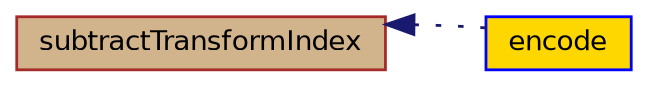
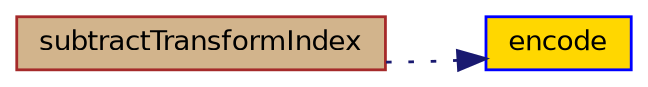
  digraph {
    rankdir=LR
    node [fontname=Helvetica fontsize=10 shape=box style=filled]
    n1 [color=brown fillcolor=tan fontcolor=black height=0.2 label=subtractTransformIndex width=0.4]
    n2 [color=blue height=0.2 label=encode width=0.4 fillcolor=gold]
-   n2 -> n1 [color=midnightblue fontname=Helvetica fontsize=10 labelfontname=Helvetica labelfontsize=10 style=dotted]
+   n1 -> n2 [color=midnightblue fontname=Helvetica fontsize=10 labelfontname=Helvetica labelfontsize=10 style=dotted]
  }
